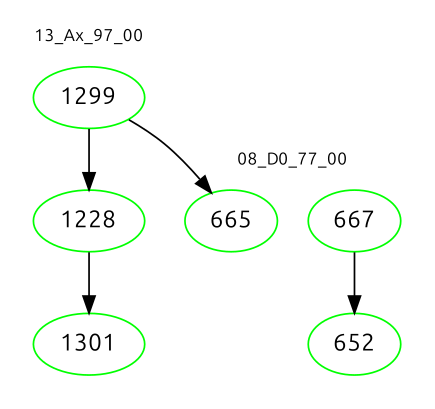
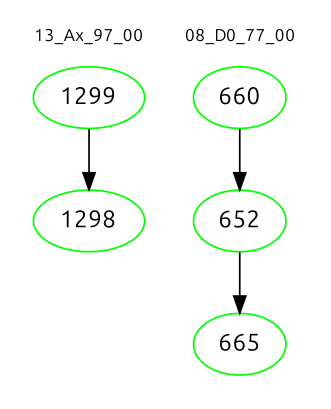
  digraph {
    fontname=Ubuntu
    node [color=green fontname=Ubuntu]
    edge [color=black fontname=Ubuntu]
    n1 [label=1299]
-   n2 [label=1228]
-   n3 [label=1301]
-   n4 [label=667]
+   n2 [label=1298]
+   n4 [label=660]
    n5 [label=652]
    n6 [label=665]
    subgraph cluster_1 {
      color=white
      fontsize=10
      label="13_Ax_97_00"
      n1
      n2
-     n3
    }
    subgraph cluster_2 {
      color=white
      fontsize=10
      label="08_D0_77_00"
      n4
      n5
      n6
    }
    n1 -> n2
-   n2 -> n3
    n4 -> n5
-   n1 -> n6
+   n5 -> n6
  }
